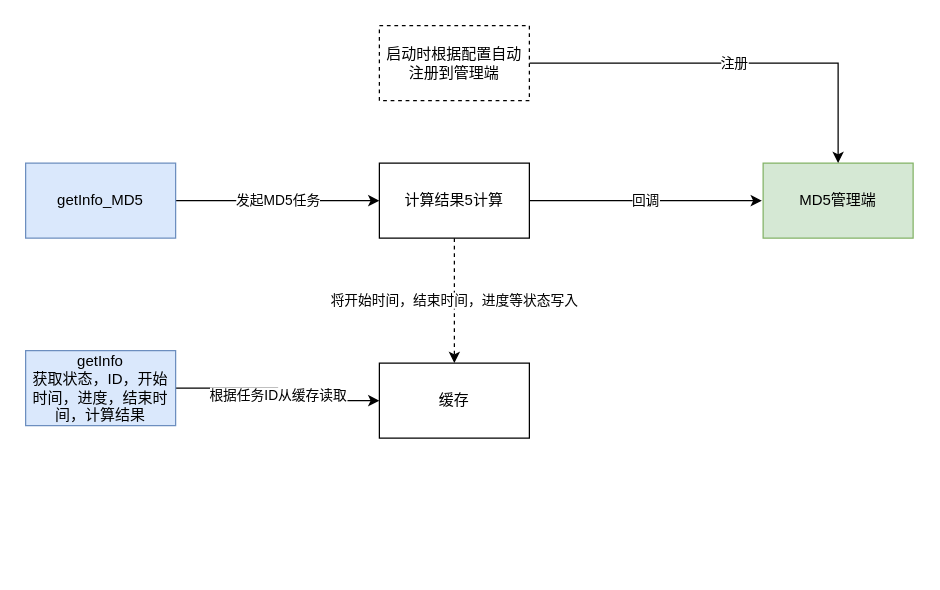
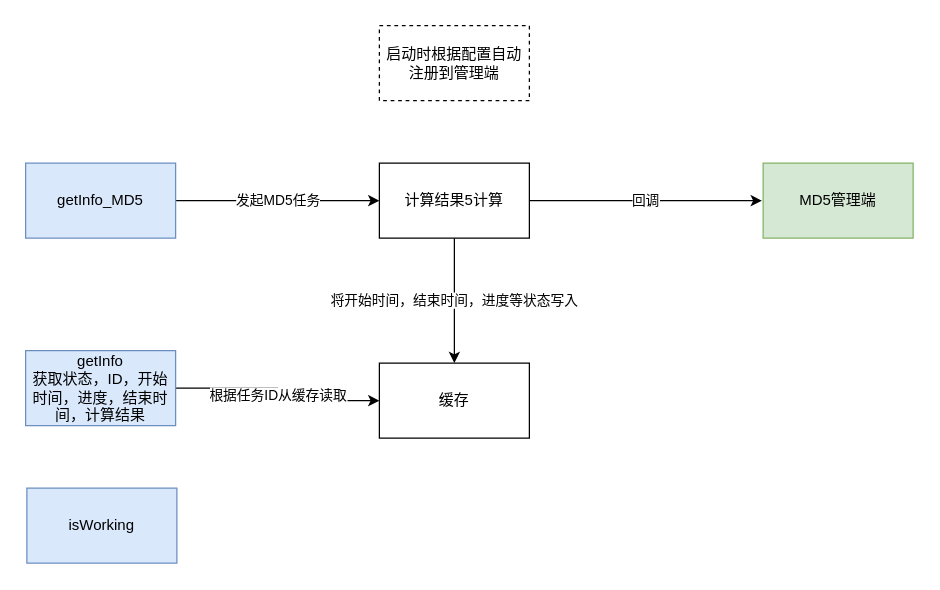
  <mxCell id="0" />
  <mxCell id="1" parent="0" />
  <mxCell id="2" value="发起MD5任务" style="edgeStyle=orthogonalEdgeStyle;rounded=0;orthogonalLoop=1;jettySize=auto;html=1;entryX=0;entryY=0.5;entryDx=0;entryDy=0;" parent="1" source="3" target="8" edge="1"><mxGeometry relative="1" as="geometry"><mxPoint x="355" y="190" as="targetPoint" /></mxGeometry></mxCell>
  <mxCell id="3" value="getInfo_MD5" style="rounded=0;whiteSpace=wrap;html=1;fillColor=#dae8fc;strokeColor=#6c8ebf;" parent="1" vertex="1"><mxGeometry x="20" y="130" width="120" height="60" as="geometry" /></mxCell>
  <mxCell id="4" value="根据任务ID从缓存读取" style="edgeStyle=orthogonalEdgeStyle;rounded=0;orthogonalLoop=1;jettySize=auto;html=1;" parent="1" source="5" target="9" edge="1"><mxGeometry relative="1" as="geometry" /></mxCell>
  <mxCell id="5" value="getInfo&lt;br&gt;获取状态，ID，开始时间，进度，结束时间，计算结果" style="rounded=0;whiteSpace=wrap;html=1;fillColor=#dae8fc;strokeColor=#6c8ebf;" parent="1" vertex="1"><mxGeometry x="20" y="280" width="120" height="60" as="geometry" /></mxCell>
- <mxCell id="6" value="将开始时间，结束时间，进度等状态写入" style="edgeStyle=orthogonalEdgeStyle;rounded=0;orthogonalLoop=1;jettySize=auto;html=1;entryX=0.5;entryY=0;entryDx=0;entryDy=0;dashed=1;" parent="1" source="8" target="9" edge="1"><mxGeometry relative="1" as="geometry" /></mxCell>
+ <mxCell id="6" value="将开始时间，结束时间，进度等状态写入" style="edgeStyle=orthogonalEdgeStyle;rounded=0;orthogonalLoop=1;jettySize=auto;html=1;entryX=0.5;entryY=0;entryDx=0;entryDy=0;" parent="1" source="8" target="9" edge="1"><mxGeometry relative="1" as="geometry" /></mxCell>
  <mxCell id="7" value="回调" style="edgeStyle=orthogonalEdgeStyle;rounded=0;orthogonalLoop=1;jettySize=auto;html=1;" parent="1" source="8" edge="1"><mxGeometry relative="1" as="geometry"><mxPoint x="609" y="160" as="targetPoint" /></mxGeometry></mxCell>
  <mxCell id="8" value="计算结果5计算" style="rounded=0;whiteSpace=wrap;html=1;" parent="1" vertex="1"><mxGeometry x="303" y="130" width="120" height="60" as="geometry" /></mxCell>
  <mxCell id="9" value="缓存" style="rounded=0;whiteSpace=wrap;html=1;" parent="1" vertex="1"><mxGeometry x="303" y="290" width="120" height="60" as="geometry" /></mxCell>
  <mxCell id="10" value="MD5管理端" style="rounded=0;whiteSpace=wrap;html=1;fillColor=#d5e8d4;strokeColor=#82b366;" parent="1" vertex="1"><mxGeometry x="610" y="130" width="120" height="60" as="geometry" /></mxCell>
- <mxCell id="12" value="注册" style="edgeStyle=orthogonalEdgeStyle;rounded=0;orthogonalLoop=1;jettySize=auto;html=1;exitX=1;exitY=0.5;exitDx=0;exitDy=0;entryX=0.5;entryY=0;entryDx=0;entryDy=0;" parent="1" source="13" target="10" edge="1"><mxGeometry relative="1" as="geometry"><mxPoint x="303" y="565" as="targetPoint" /></mxGeometry></mxCell>
+ <mxCell id="11" value="isWorking" style="rounded=0;whiteSpace=wrap;html=1;fillColor=#dae8fc;strokeColor=#6c8ebf;" parent="1" vertex="1"><mxGeometry x="21" y="390" width="120" height="60" as="geometry" /></mxCell>
  <mxCell id="13" value="启动时根据配置自动注册到管理端" style="rounded=0;whiteSpace=wrap;html=1;dashed=1;" parent="1" vertex="1"><mxGeometry x="303" y="20" width="120" height="60" as="geometry" /></mxCell>
